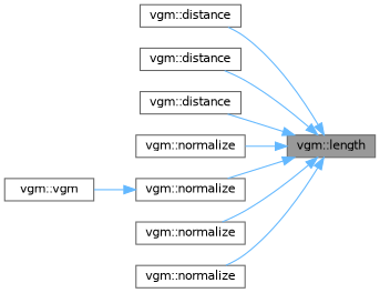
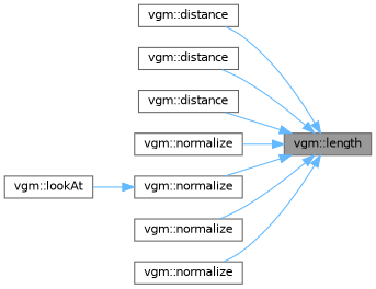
  digraph {
    rankdir=RL
    node [color=grey40 fillcolor=white fontname=Helvetica fontsize=10 shape=box style=filled]
    edge [color=steelblue1 dir=back fontname=Helvetica fontsize=10 labelfontname=Helvetica labelfontsize=10 style=solid]
    n1 [color=gray40 fillcolor=grey60 fontcolor=black height=0.2 label="vgm::length" width=0.4]
    n2 [height=0.2 label="vgm::distance" width=0.4]
    n3 [height=0.2 label="vgm::distance" width=0.4]
    n4 [height=0.2 label="vgm::distance" width=0.4]
    n5 [height=0.2 label="vgm::normalize" width=0.4]
    n6 [height=0.2 label="vgm::normalize" width=0.4]
    n7 [height=0.2 label="vgm::normalize" width=0.4]
    n8 [height=0.2 label="vgm::normalize" width=0.4]
-   n9 [height=0.2 label="vgm::vgm" width=0.4]
+   n9 [height=0.2 label="vgm::lookAt" width=0.4]
    n1 -> n2
    n1 -> n3
    n1 -> n4
    n1 -> n5
    n1 -> n6
    n1 -> n7
    n1 -> n8
    n6 -> n9
  }
